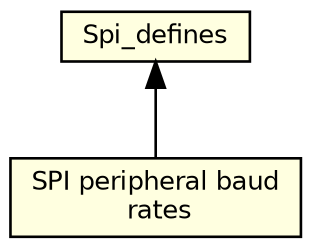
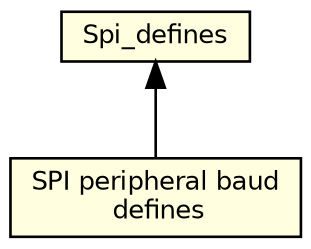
  digraph {
    rankdir=TB
    node [color=black fillcolor=lightyellow fontname=Helvetica fontsize=10 shape=record style=filled]
    n1 [height=0.2 label=Spi_defines width=0.4]
-   n2 [fontcolor=black height=0.2 label="SPI peripheral baud\l rates" width=0.4]
+   n2 [fontcolor=black height=0.2 label="SPI peripheral baud\l defines" width=0.4]
    n1 -> n2 [dir=back fontname=Helvetica fontsize=10 labelfontname=Helvetica labelfontsize=10 shape=plaintext style=solid]
  }
